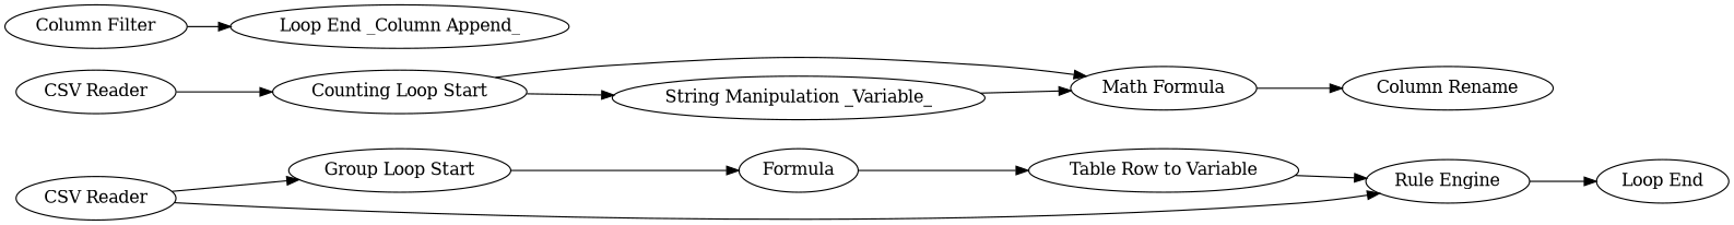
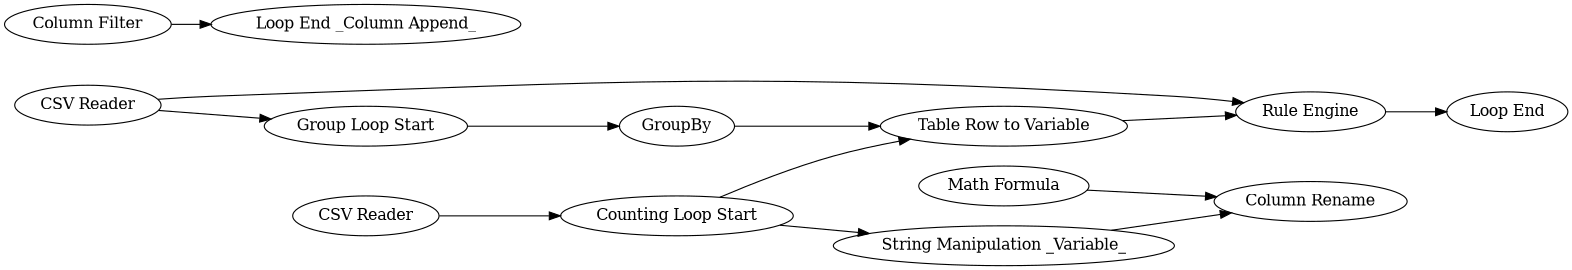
  digraph {
    rankdir=LR
    n1 [label="CSV Reader"]
    n2 [label="Group Loop Start"]
    n3 [label="Rule Engine"]
-   n4 [label=Formula]
+   n4 [label=GroupBy]
    n5 [label="Loop End"]
    n6 [label="Table Row to Variable"]
    n7 [label="CSV Reader"]
    n8 [label="Counting Loop Start"]
    n9 [label="Math Formula"]
    n10 [label="String Manipulation _Variable_"]
    n11 [label="Column Rename"]
    n12 [label="Column Filter"]
    n13 [label="Loop End _Column Append_"]
    n1 -> n2
    n1 -> n3
    n2 -> n4
    n3 -> n5
    n4 -> n6
    n6 -> n3
    n7 -> n8
-   n8 -> n9
+   n8 -> n6
    n8 -> n10
    n9 -> n11
-   n10 -> n9
+   n10 -> n11
    n12 -> n13
  }
